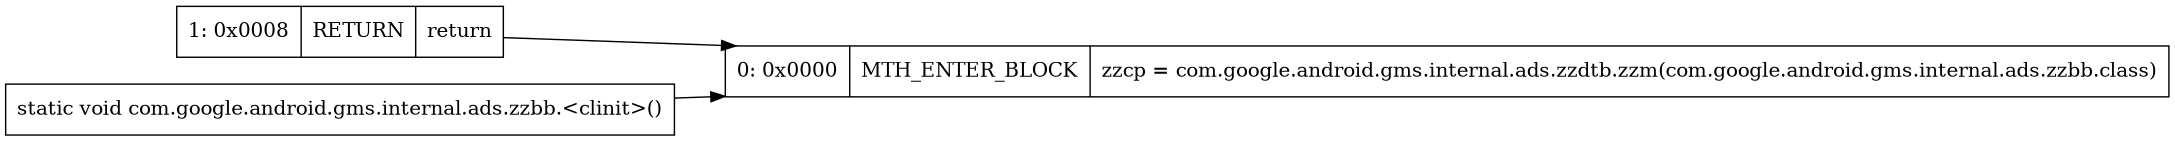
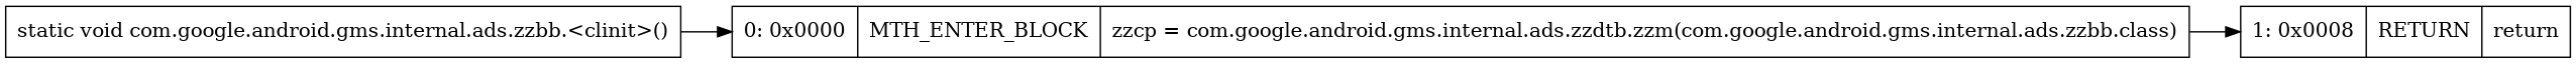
  digraph {
    rankdir=LR
    node [shape=record]
    n1 [label="{0\:\ 0x0000|MTH_ENTER_BLOCK\l|zzcp = com.google.android.gms.internal.ads.zzdtb.zzm(com.google.android.gms.internal.ads.zzbb.class)\l}"]
    n2 [label="{1\:\ 0x0008|RETURN\l|return\l}"]
    n3 [label="{static void com.google.android.gms.internal.ads.zzbb.\<clinit\>() }"]
-   n2 -> n1
+   n1 -> n2
    n3 -> n1
  }
